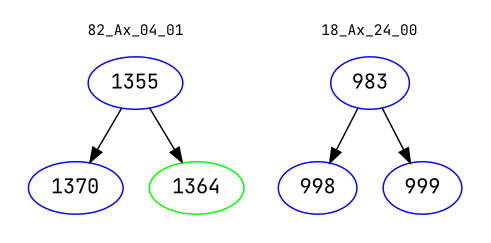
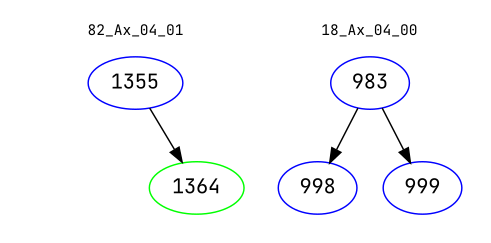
  digraph {
    fontname="JetBrains Mono"
    node [color=blue fontname="JetBrains Mono"]
    edge [color=black fontname="JetBrains Mono"]
    n1 [label=1355]
-   n2 [label=1370]
    n3 [color=green label=1364]
    n4 [label=983]
    n5 [label=998]
    n6 [label=999]
    subgraph cluster_1 {
      color=white
      fontsize=10
      label="82_Ax_04_01"
      n1
-     n2
      n3
    }
    subgraph cluster_2 {
      color=white
      fontsize=10
-     label="18_Ax_24_00"
+     label="18_Ax_04_00"
      n4
      n5
      n6
    }
-   n1 -> n2
    n1 -> n3
    n4 -> n5
    n4 -> n6
  }
